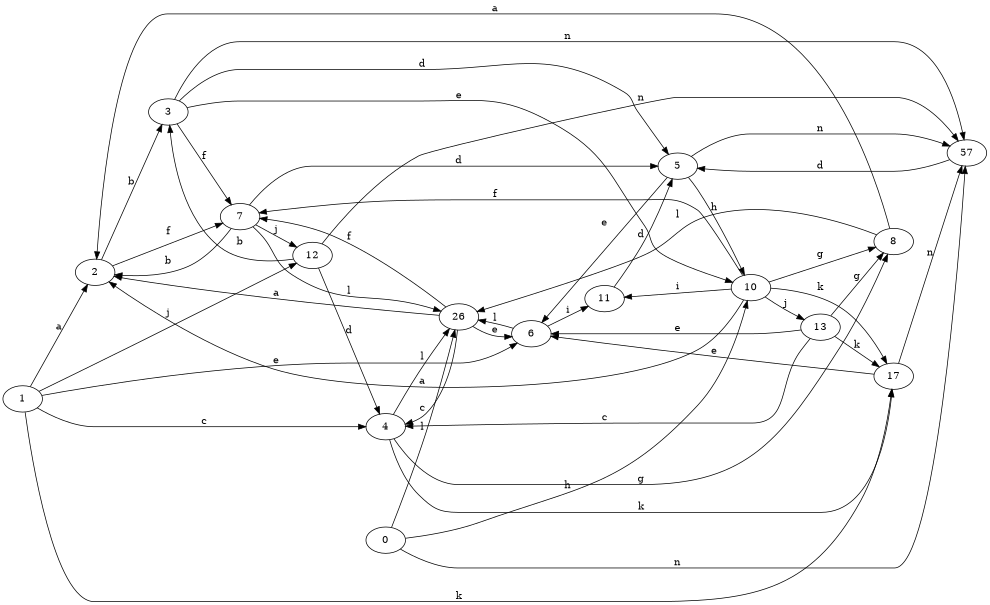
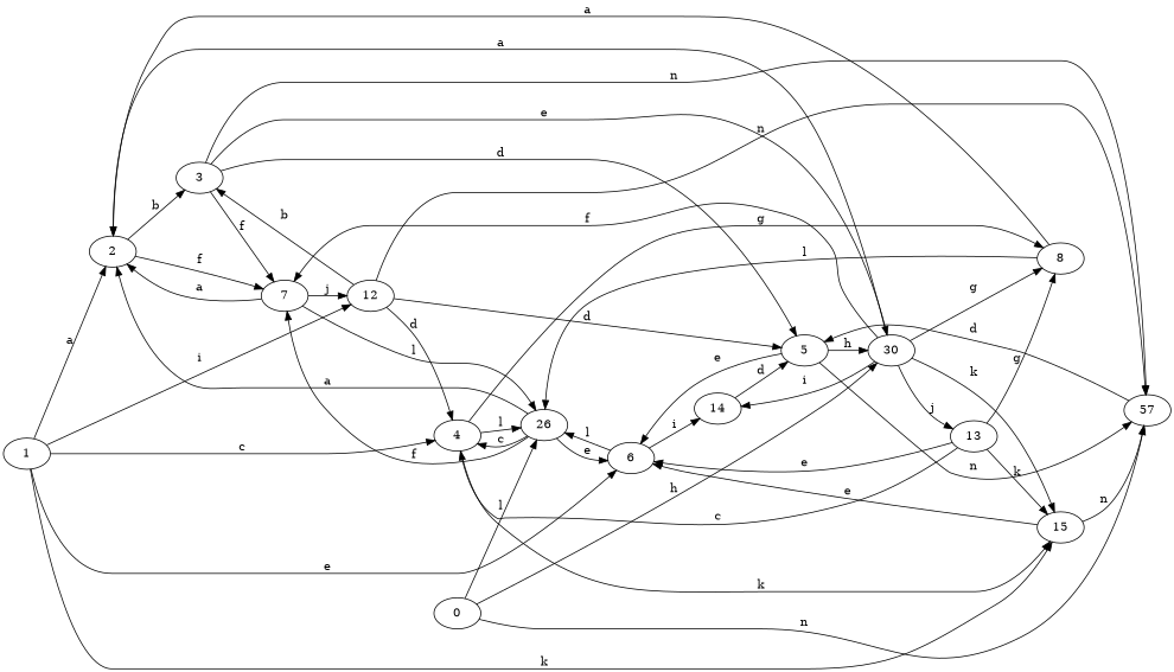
  strict digraph {
    rankdir=LR
    2
    3
    7
    5
-   10
+   10 [label=30]
    n6 [label=57]
    n7 [label=26]
    12
    6
    8
-   11
-   15 [label=17]
+   11 [label=14]
+   15
    13
    0
    4
    1
    2 -> 3 [label=b]
    2 -> 7 [label=f]
    3 -> 7 [label=f]
    3 -> 5 [label=d]
    3 -> 10 [label=e]
    3 -> n6 [label=n]
-   7 -> 2 [label=b]
-   7 -> 5 [label=d]
+   7 -> 2 [label=a]
+   12 -> 5 [label=d]
    7 -> n7 [label=l]
    7 -> 12 [label=j]
    5 -> 10 [label=h]
    5 -> n6 [label=n]
    5 -> 6 [label=e]
    10 -> 2 [label=a]
    10 -> 7 [label=f]
    10 -> 8 [label=g]
    10 -> 11 [label=i]
    10 -> 15 [label=k]
    10 -> 13 [label=j]
    n6 -> 5 [label=d]
    n7 -> 2 [label=a]
    n7 -> 7 [label=f]
    n7 -> 6 [label=e]
    n7 -> 4 [label=c]
    12 -> 3 [label=b]
    12 -> n6 [label=n]
    12 -> 4 [label=d]
    6 -> n7 [label=l]
    6 -> 11 [label=i]
    8 -> 2 [label=a]
    8 -> n7 [label=l]
    11 -> 5 [label=d]
    15 -> n6 [label=n]
    15 -> 6 [label=e]
    13 -> 6 [label=e]
    13 -> 8 [label=g]
    13 -> 15 [label=k]
    13 -> 4 [label=c]
    0 -> 10 [label=h]
    0 -> n6 [label=n]
    0 -> n7 [label=l]
    4 -> n7 [label=l]
    4 -> 8 [label=g]
    4 -> 15 [label=k]
    1 -> 2 [label=a]
-   1 -> 12 [label=j]
+   1 -> 12 [label=i]
    1 -> 6 [label=e]
    1 -> 15 [label=k]
    1 -> 4 [label=c]
  }
